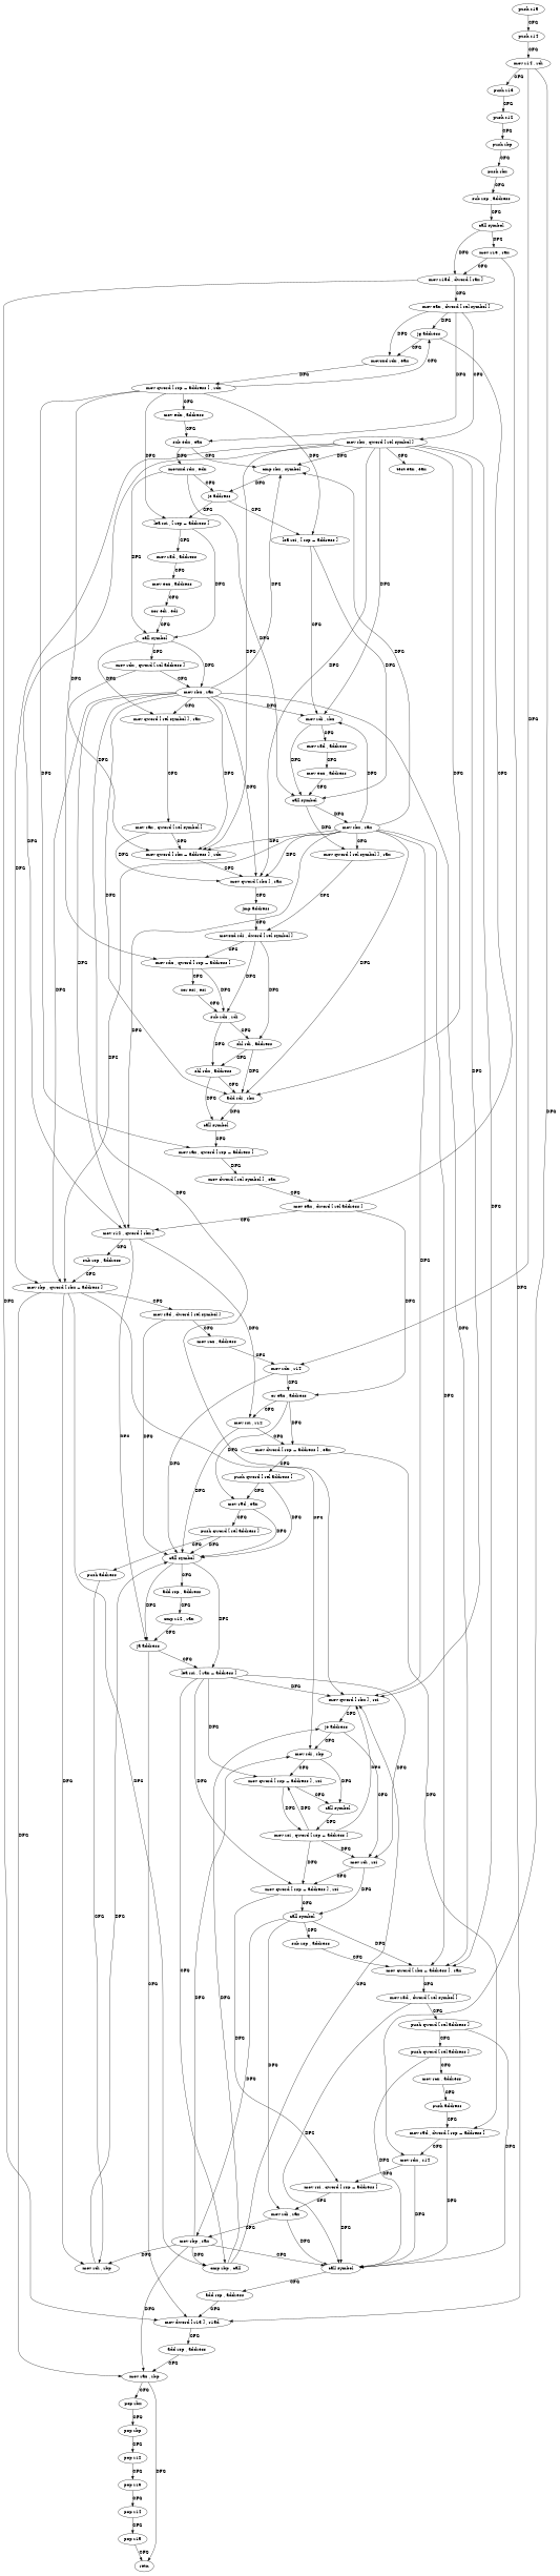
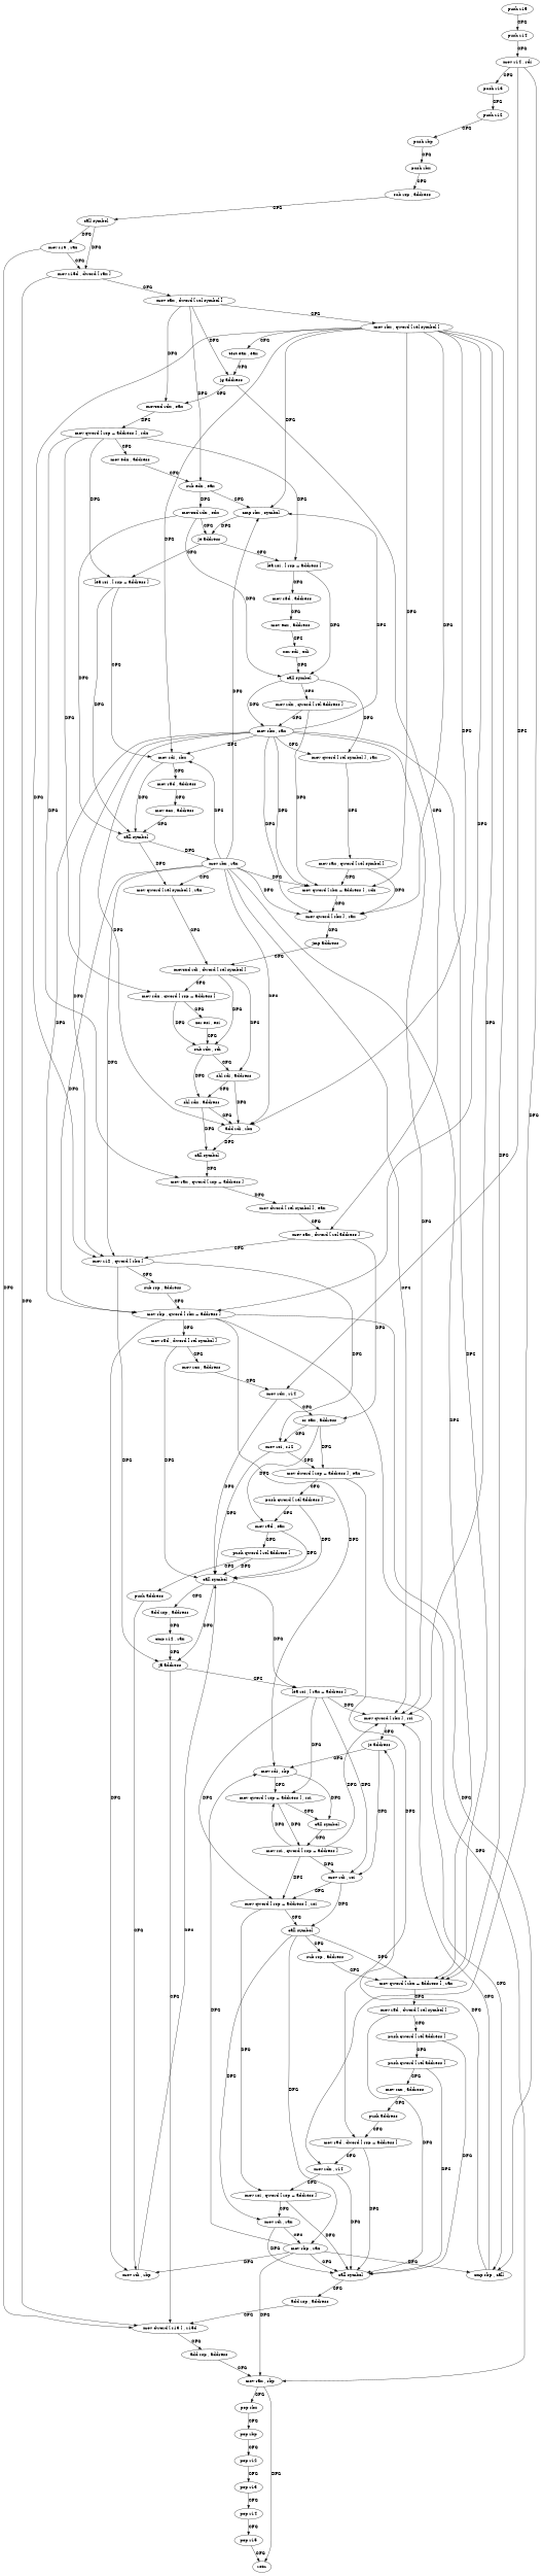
  digraph {
    n1 [label="push r15"]
    n2 [label="push r14"]
    n3 [label="mov r14 , rdi"]
    n4 [label="push r13"]
    n5 [label="mov rdx , r14"]
    n6 [label="mov rdx , r14"]
    n7 [label="push r12"]
    n8 [label="or eax , address"]
    n9 [label="call symbol"]
    n10 [label="mov rsi , qword [ rsp + address ]"]
    n11 [label="call symbol"]
    n12 [label="push rbp"]
    n13 [label="push rbx"]
    n14 [label="sub rsp , address"]
    n15 [label="call symbol"]
    n16 [label="mov r13 , rax"]
    n17 [label="mov r15d , dword [ rax ]"]
    n18 [label="mov dword [ r13 ] , r15d"]
    n19 [label="mov eax , dword [ rel symbol ]"]
    n20 [label="add rsp , address"]
    n21 [label="mov rbx , qword [ rel symbol ]"]
    n22 [label="jg address"]
    n23 [label="movsxd rdx , eax"]
    n24 [label="sub edx , eax"]
    n25 [label="test eax , eax"]
    n26 [label="mov r12 , qword [ rbx ]"]
    n27 [label="mov rbp , qword [ rbx + address ]"]
    n28 [label="cmp rbx , symbol"]
    n29 [label="mov qword [ rbx ] , rsi"]
    n30 [label="mov qword [ rbx + address ] , rdx"]
    n31 [label="mov qword [ rbx ] , rax"]
    n32 [label="mov rdi , rbx"]
    n33 [label="mov qword [ rbx + address ] , rax"]
    n34 [label="add rdi , rbx"]
    n35 [label="mov eax , dword [ rel address ]"]
    n36 [label="mov qword [ rsp + address ] , rdx"]
    n37 [label="movsxd rdx , edx"]
    n38 [label="sub rsp , address"]
    n39 [label="mov rsi , r12"]
    n40 [label="ja address"]
    n41 [label="mov r8d , dword [ rel symbol ]"]
    n42 [label="mov rdi , rbp"]
    n43 [label="mov rax , rbp"]
    n44 [label="cmp rbp , call"]
    n45 [label="mov rdi , rbp"]
    n46 [label="je address"]
    n47 [label="je address"]
    n48 [label="jmp address"]
    n49 [label="call symbol"]
    n50 [label="mov r8d , address"]
    n51 [label="mov r8d , dword [ rel symbol ]"]
    n52 [label="call symbol"]
    n53 [label="mov dword [ rsp + address ] , eax"]
    n54 [label="mov r9d , eax"]
    n55 [label="mov edx , address"]
    n56 [label="lea rsi , [ rsp + address ]"]
    n57 [label="lea rsi , [ rsp + address ]"]
    n58 [label="mov rdx , qword [ rsp + address ]"]
    n59 [label="mov rax , qword [ rsp + address ]"]
    n60 [label="lea rsi , [ rax + address ]"]
    n61 [label="mov rcx , address"]
    n62 [label="pop rbx"]
    n63 [label=retn]
    n64 [label="mov qword [ rsp + address ] , rsi"]
    n65 [label="call symbol"]
    n66 [label="add rsp , address"]
    n67 [label="push qword [ rel address ]"]
    n68 [label="mov r9d , dword [ rsp + address ]"]
    n69 [label="push qword [ rel address ]"]
    n70 [label="push address"]
    n71 [label="cmp r12 , rax"]
    n72 [label="mov rdi , rsi"]
    n73 [label="mov qword [ rsp + address ] , rsi"]
    n74 [label="call symbol"]
    n75 [label="mov rsi , qword [ rsp + address ]"]
    n76 [label="call symbol"]
    n77 [label="mov r8d , address"]
    n78 [label="sub rdx , rdi"]
    n79 [label="xor esi , esi"]
    n80 [label="mov dword [ rel symbol ] , eax"]
    n81 [label="mov rdx , qword [ rel address ]"]
    n82 [label="mov rbx , rax"]
    n83 [label="mov qword [ rel symbol ] , rax"]
    n84 [label="mov rbx , rax"]
    n85 [label="mov qword [ rel symbol ] , rax"]
    n86 [label="mov ecx , address"]
    n87 [label="pop rbp"]
    n88 [label="pop r12"]
    n89 [label="pop r13"]
    n90 [label="pop r14"]
    n91 [label="pop r15"]
    n92 [label="sub rsp , address"]
    n93 [label="mov rdi , rax"]
    n94 [label="mov rbp , rax"]
    n95 [label="xor edi , edi"]
    n96 [label="mov rax , qword [ rel symbol ]"]
    n97 [label="movsxd rdi , dword [ rel symbol ]"]
    n98 [label="shl rdi , address"]
    n99 [label="shl rdx , address"]
    n100 [label="mov ecx , address"]
    n101 [label="push qword [ rel address ]"]
    n102 [label="push qword [ rel address ]"]
    n103 [label="add rsp , address"]
    n104 [label="mov rcx , address"]
    n105 [label="push address"]
    n1 -> n2 [label=CFG]
    n2 -> n3 [label=CFG]
    n3 -> n4 [label=CFG]
    n3 -> n5 [label=DFG]
    n3 -> n6 [label=DFG]
    n4 -> n7 [label=CFG]
    n5 -> n8 [label=CFG]
    n5 -> n9 [label=DFG]
    n6 -> n10 [label=CFG]
    n6 -> n11 [label=DFG]
    n7 -> n12 [label=CFG]
    n8 -> n39 [label=CFG]
    n8 -> n53 [label=DFG]
    n8 -> n54 [label=DFG]
    n9 -> n40 [label=DFG]
    n9 -> n60 [label=DFG]
    n9 -> n66 [label=CFG]
    n10 -> n11 [label=DFG]
    n10 -> n93 [label=CFG]
    n11 -> n103 [label=CFG]
    n12 -> n13 [label=CFG]
    n13 -> n14 [label=CFG]
    n14 -> n15 [label=CFG]
    n15 -> n16 [label=DFG]
    n15 -> n17 [label=DFG]
    n16 -> n17 [label=CFG]
    n16 -> n18 [label=DFG]
    n17 -> n18 [label=DFG]
    n17 -> n19 [label=CFG]
    n18 -> n20 [label=CFG]
    n19 -> n21 [label=CFG]
    n19 -> n22 [label=DFG]
    n19 -> n23 [label=DFG]
    n19 -> n24 [label=DFG]
    n20 -> n43 [label=CFG]
    n21 -> n25 [label=CFG]
    n21 -> n26 [label=DFG]
    n21 -> n27 [label=DFG]
    n21 -> n28 [label=DFG]
    n21 -> n29 [label=DFG]
    n21 -> n30 [label=DFG]
    n21 -> n31 [label=DFG]
    n21 -> n32 [label=DFG]
    n21 -> n33 [label=DFG]
    n21 -> n34 [label=DFG]
    n22 -> n23 [label=CFG]
    n22 -> n35 [label=CFG]
    n23 -> n36 [label=DFG]
    n24 -> n28 [label=CFG]
    n24 -> n37 [label=DFG]
-   n36 -> n22 [label=CFG]
+   n25 -> n22 [label=CFG]
    n26 -> n38 [label=CFG]
    n26 -> n39 [label=DFG]
    n26 -> n40 [label=DFG]
    n27 -> n41 [label=CFG]
    n27 -> n42 [label=DFG]
    n27 -> n43 [label=DFG]
    n27 -> n44 [label=DFG]
    n27 -> n45 [label=DFG]
    n28 -> n46 [label=DFG]
    n29 -> n47 [label=CFG]
    n30 -> n31 [label=CFG]
    n31 -> n48 [label=CFG]
    n32 -> n49 [label=DFG]
    n32 -> n50 [label=CFG]
    n33 -> n51 [label=CFG]
    n34 -> n52 [label=DFG]
    n35 -> n8 [label=DFG]
    n35 -> n26 [label=CFG]
    n36 -> n55 [label=CFG]
    n36 -> n56 [label=DFG]
    n36 -> n57 [label=DFG]
    n36 -> n58 [label=DFG]
    n36 -> n59 [label=DFG]
    n37 -> n46 [label=CFG]
    n37 -> n49 [label=DFG]
    n37 -> n76 [label=DFG]
    n38 -> n27 [label=CFG]
    n39 -> n9 [label=DFG]
    n39 -> n53 [label=CFG]
    n40 -> n18 [label=CFG]
    n40 -> n60 [label=CFG]
    n41 -> n9 [label=DFG]
    n41 -> n61 [label=CFG]
    n42 -> n9 [label=DFG]
    n43 -> n62 [label=CFG]
    n43 -> n63 [label=DFG]
    n44 -> n29 [label=CFG]
    n44 -> n47 [label=DFG]
    n45 -> n64 [label=CFG]
    n45 -> n65 [label=DFG]
    n46 -> n56 [label=CFG]
    n46 -> n57 [label=CFG]
    n47 -> n45 [label=CFG]
    n47 -> n72 [label=CFG]
    n48 -> n97 [label=CFG]
    n49 -> n84 [label=DFG]
    n49 -> n85 [label=DFG]
    n50 -> n100 [label=CFG]
    n51 -> n11 [label=DFG]
    n51 -> n101 [label=CFG]
    n52 -> n59 [label=CFG]
    n53 -> n67 [label=CFG]
    n53 -> n68 [label=DFG]
    n54 -> n9 [label=DFG]
    n54 -> n69 [label=CFG]
    n55 -> n24 [label=CFG]
    n56 -> n76 [label=DFG]
    n56 -> n77 [label=CFG]
    n57 -> n32 [label=CFG]
    n57 -> n49 [label=DFG]
    n58 -> n78 [label=DFG]
    n58 -> n79 [label=CFG]
    n59 -> n80 [label=DFG]
    n60 -> n29 [label=DFG]
    n60 -> n44 [label=CFG]
    n60 -> n64 [label=DFG]
    n60 -> n72 [label=DFG]
    n60 -> n73 [label=DFG]
    n61 -> n5 [label=CFG]
    n62 -> n87 [label=CFG]
    n64 -> n65 [label=CFG]
    n64 -> n75 [label=DFG]
    n65 -> n75 [label=CFG]
    n66 -> n71 [label=CFG]
    n67 -> n9 [label=DFG]
    n67 -> n54 [label=CFG]
    n68 -> n6 [label=CFG]
    n68 -> n11 [label=DFG]
    n69 -> n9 [label=DFG]
    n69 -> n70 [label=CFG]
    n70 -> n42 [label=CFG]
    n71 -> n40 [label=CFG]
    n72 -> n73 [label=CFG]
    n72 -> n74 [label=DFG]
    n73 -> n10 [label=DFG]
    n73 -> n74 [label=CFG]
    n74 -> n33 [label=DFG]
    n74 -> n92 [label=CFG]
    n74 -> n93 [label=DFG]
    n74 -> n94 [label=DFG]
    n75 -> n29 [label=DFG]
    n75 -> n64 [label=DFG]
    n75 -> n72 [label=DFG]
    n75 -> n73 [label=DFG]
    n76 -> n81 [label=CFG]
    n76 -> n82 [label=DFG]
    n76 -> n83 [label=DFG]
    n77 -> n86 [label=CFG]
    n78 -> n98 [label=CFG]
    n78 -> n99 [label=DFG]
    n79 -> n78 [label=CFG]
    n80 -> n35 [label=CFG]
    n81 -> n30 [label=DFG]
    n81 -> n82 [label=CFG]
    n82 -> n26 [label=DFG]
    n82 -> n27 [label=DFG]
    n82 -> n28 [label=DFG]
    n82 -> n29 [label=DFG]
    n82 -> n30 [label=DFG]
    n82 -> n31 [label=DFG]
    n82 -> n32 [label=DFG]
    n82 -> n33 [label=DFG]
    n82 -> n34 [label=DFG]
    n82 -> n83 [label=CFG]
    n83 -> n96 [label=CFG]
    n84 -> n26 [label=DFG]
    n84 -> n27 [label=DFG]
    n84 -> n28 [label=DFG]
    n84 -> n29 [label=DFG]
    n84 -> n30 [label=DFG]
    n84 -> n31 [label=DFG]
    n84 -> n32 [label=DFG]
    n84 -> n33 [label=DFG]
    n84 -> n34 [label=DFG]
    n84 -> n85 [label=CFG]
    n85 -> n97 [label=CFG]
    n86 -> n95 [label=CFG]
    n87 -> n88 [label=CFG]
    n88 -> n89 [label=CFG]
    n89 -> n90 [label=CFG]
    n90 -> n91 [label=CFG]
    n91 -> n63 [label=CFG]
    n92 -> n33 [label=CFG]
    n93 -> n11 [label=DFG]
    n93 -> n94 [label=CFG]
    n94 -> n11 [label=CFG]
    n94 -> n42 [label=DFG]
    n94 -> n43 [label=DFG]
    n94 -> n44 [label=DFG]
    n94 -> n45 [label=DFG]
    n95 -> n76 [label=CFG]
    n96 -> n30 [label=CFG]
    n96 -> n31 [label=DFG]
    n97 -> n58 [label=CFG]
    n97 -> n78 [label=DFG]
    n97 -> n98 [label=DFG]
    n98 -> n34 [label=DFG]
    n98 -> n99 [label=CFG]
    n99 -> n34 [label=CFG]
    n99 -> n52 [label=DFG]
    n100 -> n49 [label=CFG]
    n101 -> n11 [label=DFG]
    n101 -> n102 [label=CFG]
    n102 -> n11 [label=DFG]
    n102 -> n104 [label=CFG]
    n103 -> n18 [label=CFG]
    n104 -> n105 [label=CFG]
    n105 -> n68 [label=CFG]
  }
